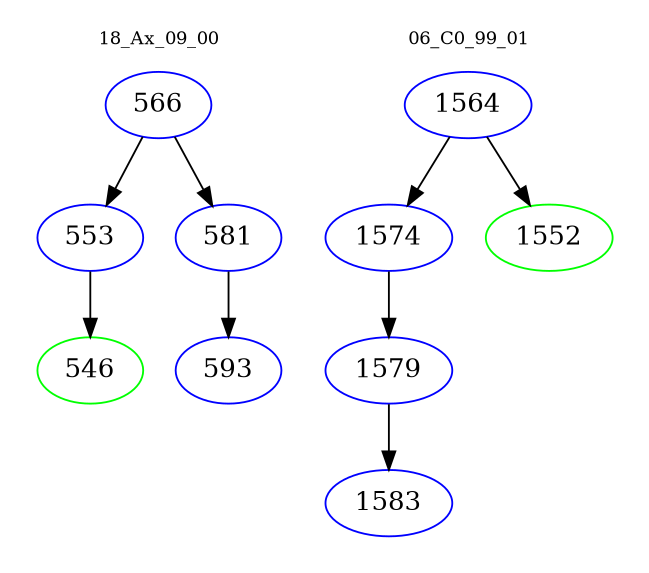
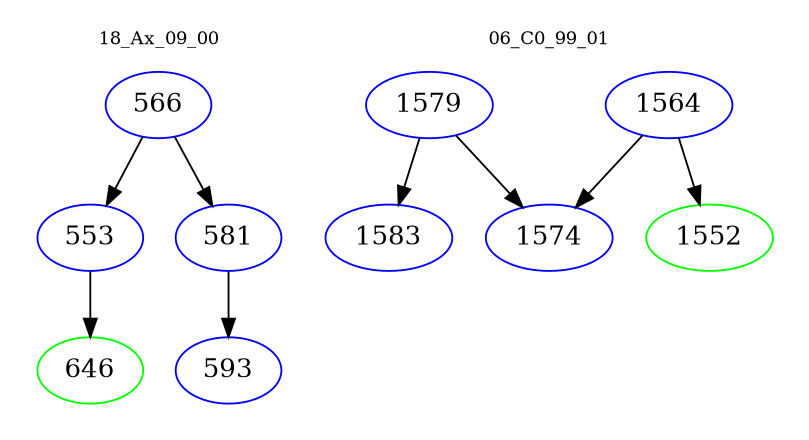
  digraph {
    node [color=blue]
    edge [color=black]
    n1 [label=566]
    n2 [label=553]
    n3 [label=581]
-   n4 [color=green label=546]
+   n4 [color=green label=646]
    n5 [label=593]
    n6 [label=1574]
    n7 [label=1564]
    n8 [label=1579]
    n9 [color=green label=1552]
    n10 [label=1583]
    subgraph cluster_1 {
      color=white
      fontsize=10
      label="18_Ax_09_00"
      n1
      n2
      n3
      n4
      n5
    }
    subgraph cluster_2 {
      color=white
      fontsize=10
      label="06_C0_99_01"
      n6
      n7
      n8
      n9
      n10
    }
    n1 -> n2
    n1 -> n3
    n2 -> n4
    n3 -> n5
-   n6 -> n8
+   n8 -> n6
    n7 -> n6
    n7 -> n9
    n8 -> n10
  }
